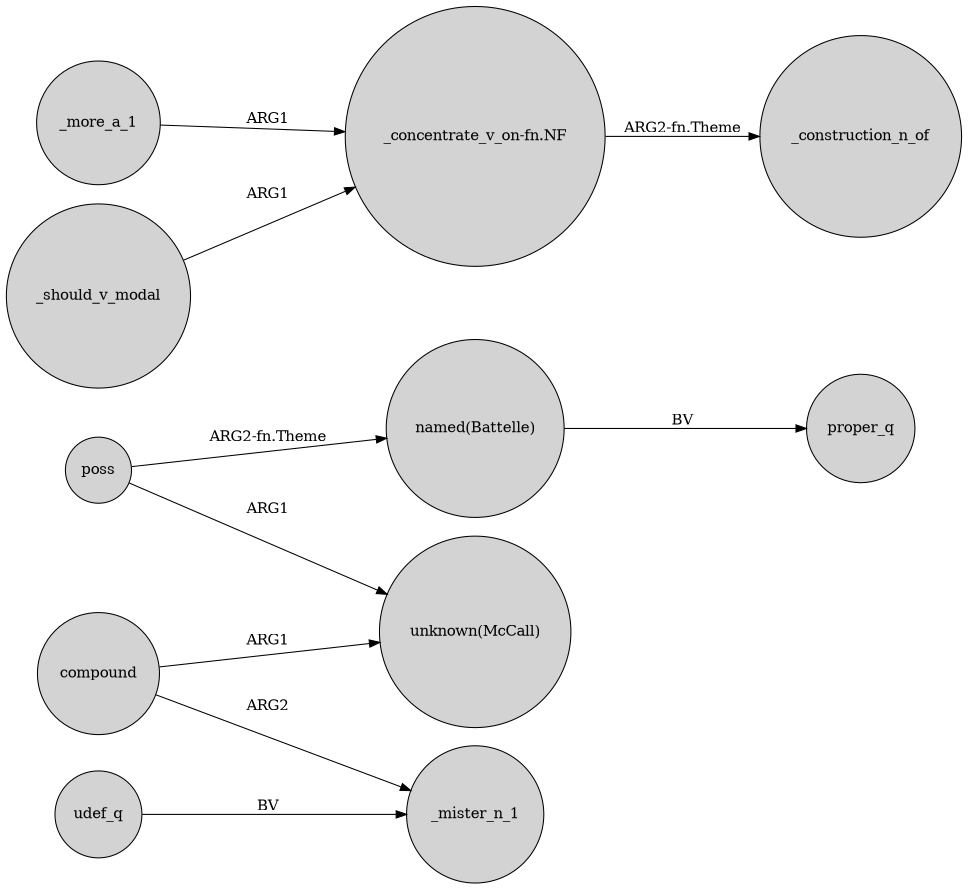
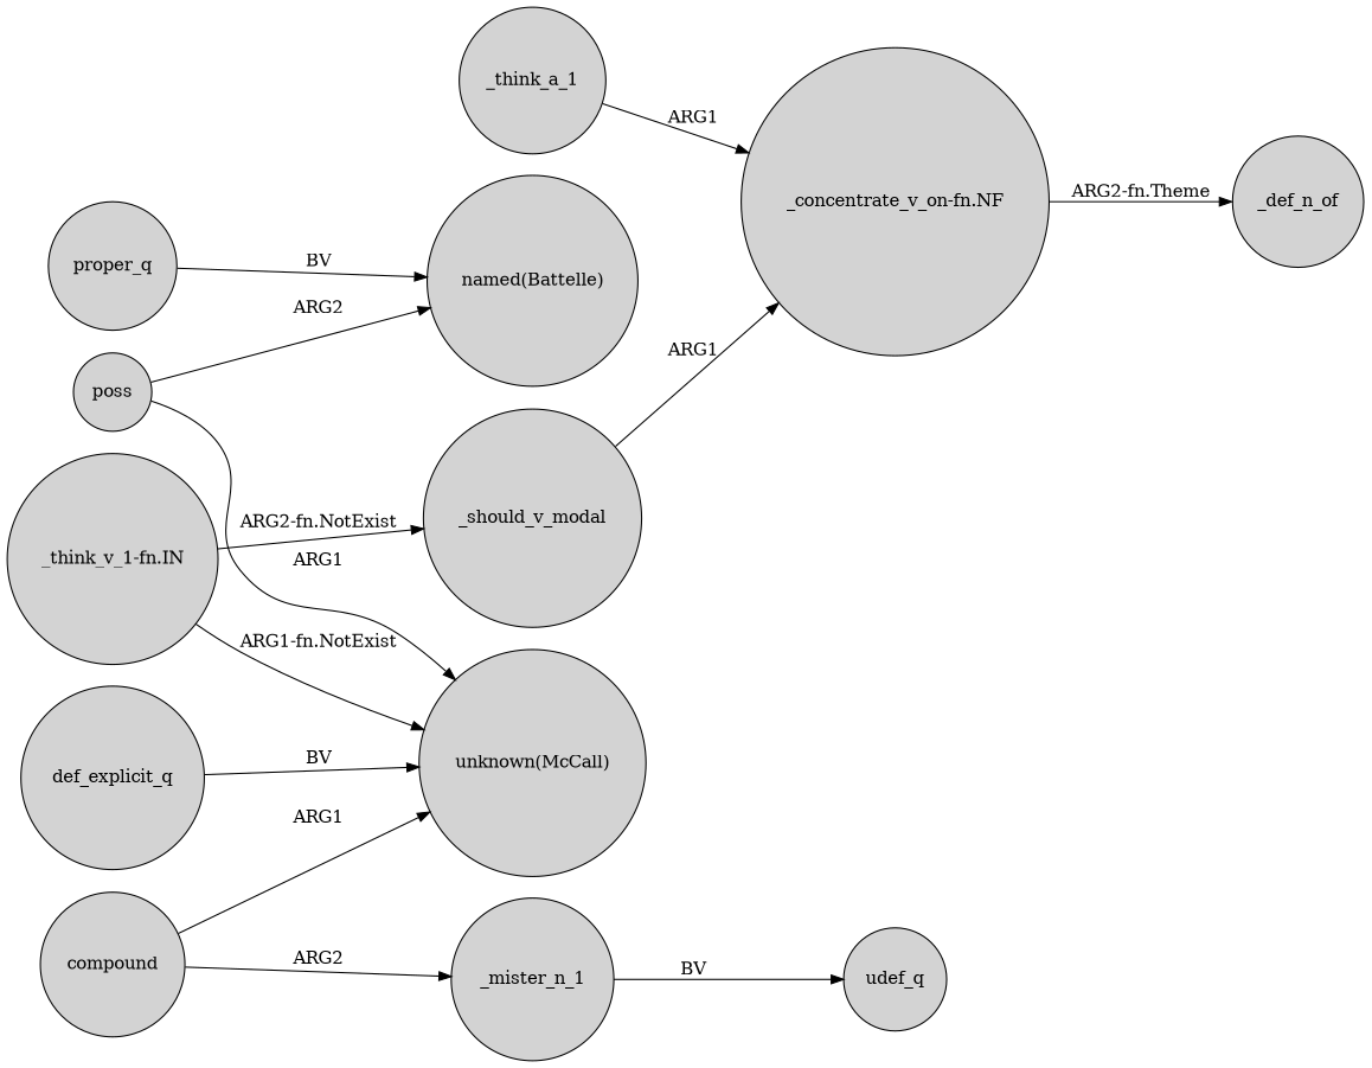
  digraph {
    rankdir=LR
    node [shape=circle style=filled]
    proper_q
    "named(Battelle)"
    udef_q
    _mister_n_1
-   _more_a_1
+   _more_a_1 [label=_think_a_1]
    "_concentrate_v_on-fn.NF"
-   _construction_n_of
+   _construction_n_of [label=_def_n_of]
    n8 [label="unknown(McCall)"]
+   "_think_v_1-fn.IN"
    _should_v_modal
    poss
    compound
-   "named(Battelle)" -> proper_q [label=BV]
-   udef_q -> _mister_n_1 [label=BV]
+   def_explicit_q
+   proper_q -> "named(Battelle)" [label=BV]
+   _mister_n_1 -> udef_q [label=BV]
    _more_a_1 -> "_concentrate_v_on-fn.NF" [label=ARG1]
    "_concentrate_v_on-fn.NF" -> _construction_n_of [label="ARG2-fn.Theme"]
+   "_think_v_1-fn.IN" -> n8 [label="ARG1-fn.NotExist"]
+   "_think_v_1-fn.IN" -> _should_v_modal [label="ARG2-fn.NotExist"]
    _should_v_modal -> "_concentrate_v_on-fn.NF" [label=ARG1]
-   poss -> "named(Battelle)" [label="ARG2-fn.Theme"]
+   poss -> "named(Battelle)" [label=ARG2]
    poss -> n8 [label=ARG1]
    compound -> _mister_n_1 [label=ARG2]
    compound -> n8 [label=ARG1]
+   def_explicit_q -> n8 [label=BV]
  }
